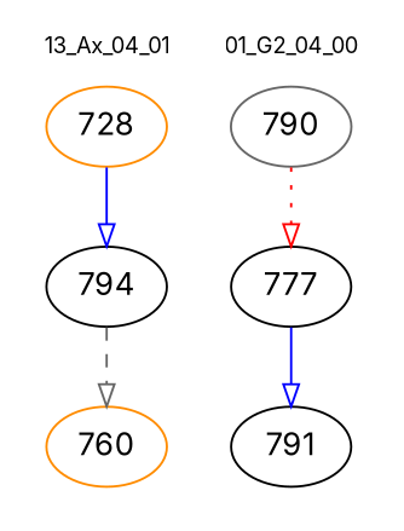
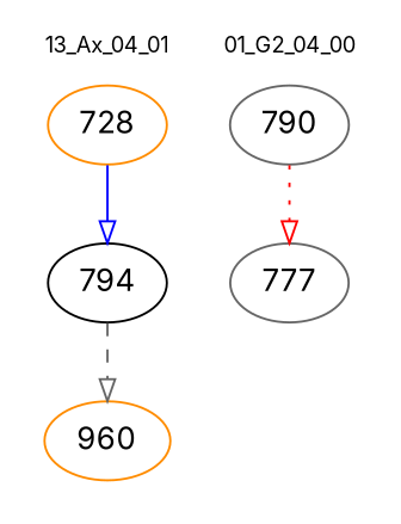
  digraph {
    fontname=Inter
    node [color=darkorange fontname=Inter]
    edge [arrowhead=onormal color=blue fontname=Inter style=solid]
    n1 [label=728]
    n2 [color=black label=794]
-   n3 [label=760]
+   n3 [label=960]
    n4 [color=gray40 label=790]
-   n5 [color=black label=777]
-   n6 [color=black label=791]
+   n5 [color=gray40 label=777]
    subgraph cluster_1 {
      color=white
      fontsize=10
      label="13_Ax_04_01"
      n1
      n2
      n3
    }
    subgraph cluster_2 {
      color=white
      fontsize=10
      label="01_G2_04_00"
      n4
      n5
-     n6
    }
    n1 -> n2
    n2 -> n3 [color=gray40 style=dashed]
    n4 -> n5 [color=red style=dotted]
-   n5 -> n6
  }
